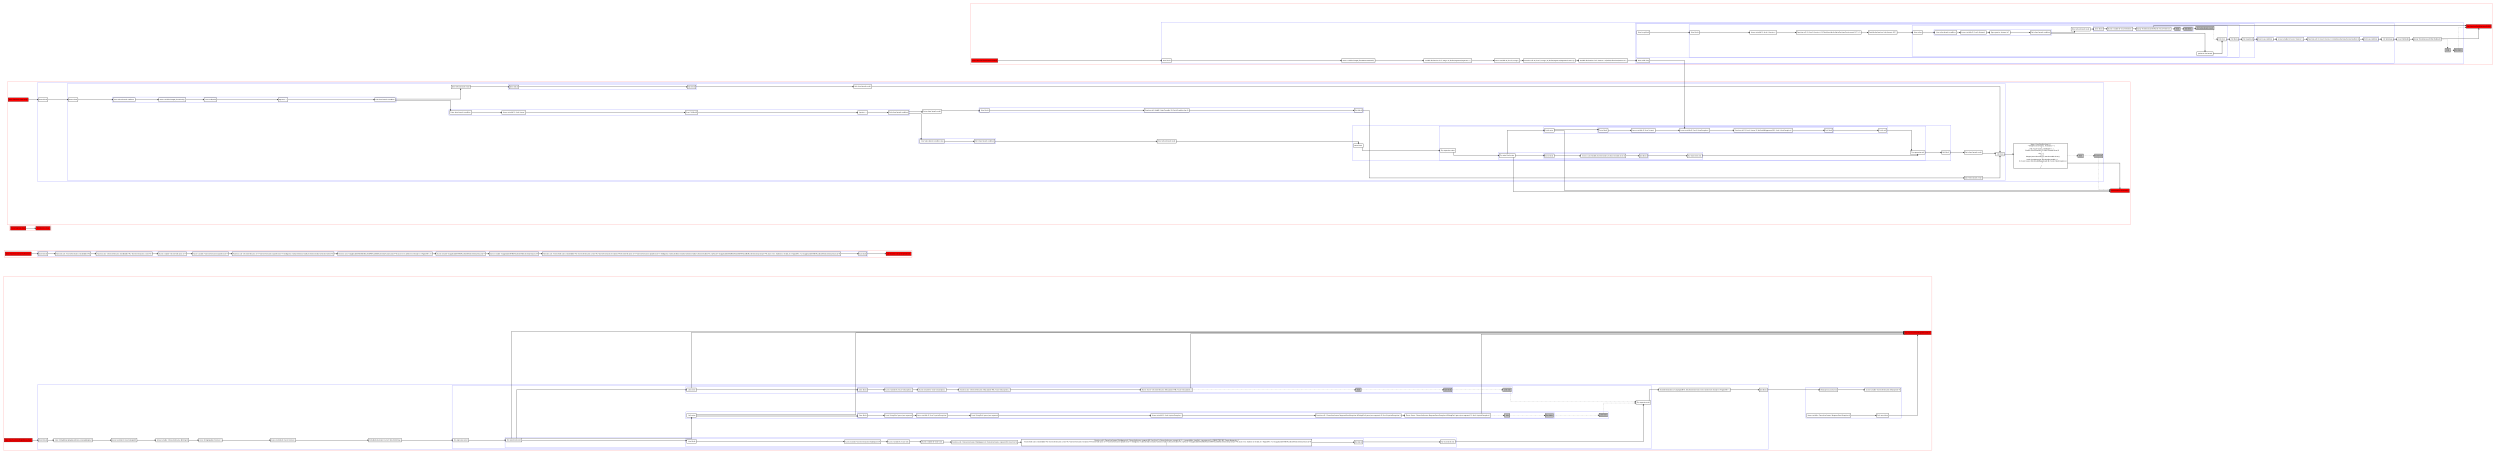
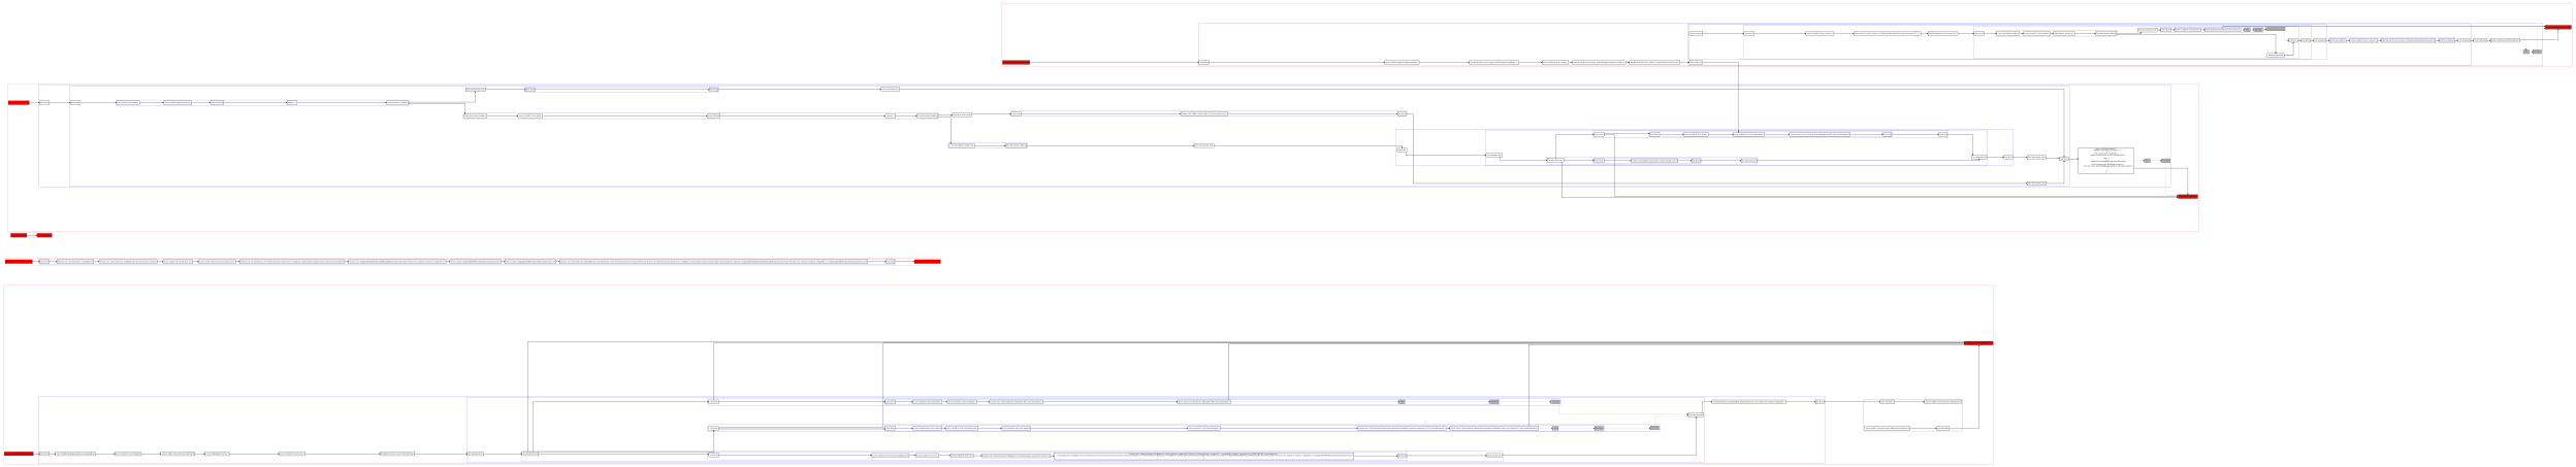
  digraph {
    fontname="Noto Serif"
    nodesep=3
    rankdir=LR
    splines=ortho
    node [fontname="Noto Serif" penwidth=2 shape=box]
    edge [fontname="Noto Serif" penwidth=2]
    n1 [label="Enter block"]
    n2 [label="Access variable <Unresolved name: HttpRequests>#"]
    n3 [label="Access variable R|<local>/url|"]
    n4 [label="Access variable R|<local>/url|"]
    n5 [label="Function call: <Unresolved name: HttpRequests>#.<Unresolved name: request>#(R|<local>/url|)"]
    n6 [label="Function call: <Unresolved name: HttpRequests>#.<Unresolved name: request>#(R|<local>/url|).<Unresolved name: connect>#(<L> = connect@fun <implicit>.<anonymous>(): <ERROR TYPE REF: Empty diagnostic> {\n    <Unresolved name: GsonBuilder>#().<Unresolved name: create>#().<Unresolved name: fromJson>#(<Unresolved name: it>#.<Unresolved name: inputStream>#.<Ambiguity: reader, [kotlin/io/reader, kotlin/io/reader, kotlin/io/reader]>#(), <getClass>(<Inapplicable(PARAMETER_MAPPING_ERROR): [kotlin/Array.Array]>#<R|class error: Symbol not found, for `PluginDTO`|>()).<Inapplicable(WRONG_RECEIVER): [kotlin/jvm/java]>#)\n}\n)"]
    n7 [label="Exit block"]
    n8 [label="Try main block enter"]
    n9 [label="Try main block exit"]
    n10 [label="Enter block"]
    n11 [label="Const: String(Can't parse json response)"]
    n12 [label="Access variable R|<local>/syntaxException|"]
    n13 [label="Const: String(Can't parse json response)"]
    n14 [label="Access variable R|<local>/syntaxException|"]
    n15 [label="Function call: <Unresolved name: ResponseParseException>#(String(Can't parse json response), R|<local>/syntaxException|)"]
    n16 [label="Throw: throw <Unresolved name: ResponseParseException>#(String(Can't parse json response), R|<local>/syntaxException|)"]
    n17 [fillcolor=gray label=Stub style=filled]
    n18 [fillcolor=gray label="Exit block" style=filled]
    n19 [label="Catch enter"]
    n20 [fillcolor=gray label="Catch exit" style=filled]
    n21 [label="Enter block"]
    n22 [label="Access variable R|<local>/ioException|"]
    n23 [label="Access variable R|<local>/ioException|"]
    n24 [label="Function call: <Unresolved name: IOException>#(R|<local>/ioException|)"]
    n25 [label="Throw: throw <Unresolved name: IOException>#(R|<local>/ioException|)"]
    n26 [fillcolor=gray label=Stub style=filled]
    n27 [fillcolor=gray label="Exit block" style=filled]
    n28 [label="Catch enter"]
    n29 [fillcolor=gray label="Catch exit" style=filled]
    n30 [label="Try expression enter"]
    n31 [label="Try expression exit"]
    n32 [label="Enter block"]
    n33 [label="Const: String(https://plugins.jetbrains.com/api/plugins/)"]
    n34 [label="Access variable R|<local>/pluginId|"]
    n35 [label="Access variable <Unresolved name: idString>#"]
    n36 [label="Const: String(/updates?version=)"]
    n37 [label="Access variable R|<local>/version|"]
    n38 [label="Variable declaration: lval url: R|kotlin/String|"]
    n39 [label="Variable declaration: lval pluginDTOs: R|kotlin/Array<class error: Symbol not found, for `PluginDTO`>|"]
    n40 [label="Exit block"]
-   n41 [label="IOException annotation"]
+   n41 [label="Enter annotation"]
    n42 [label="Access variable <Unresolved name: IOException>#"]
    n43 [label="Access variable <Unresolved name: ResponseParseException>#"]
    n44 [label="Exit annotation"]
    n45 [fillcolor=red label="Enter function fetchPluginReleaseDate" style=filled]
    n46 [fillcolor=red label="Exit function fetchPluginReleaseDate" style=filled]
    n47 [label="Enter block"]
    n48 [label="Function call: <Unresolved name: GsonBuilder>#()"]
    n49 [label="Function call: <Unresolved name: GsonBuilder>#().<Unresolved name: create>#()"]
    n50 [label="Access variable <Unresolved name: it>#"]
    n51 [label="Access variable <Unresolved name: inputStream>#"]
    n52 [label="Function call: <Unresolved name: it>#.<Unresolved name: inputStream>#.<Ambiguity: reader, [kotlin/io/reader, kotlin/io/reader, kotlin/io/reader]>#()"]
    n53 [label="Function call: <Inapplicable(PARAMETER_MAPPING_ERROR): [kotlin/Array.Array]>#<R|class error: Symbol not found, for `PluginDTO`|>()"]
    n54 [label="Access variable <Inapplicable(WRONG_RECEIVER): [kotlin/jvm/java]>#"]
    n55 [label="Access variable <Inapplicable(WRONG_RECEIVER): [kotlin/jvm/java]>#"]
    n56 [label="Function call: <Unresolved name: GsonBuilder>#().<Unresolved name: create>#().<Unresolved name: fromJson>#(<Unresolved name: it>#.<Unresolved name: inputStream>#.<Ambiguity: reader, [kotlin/io/reader, kotlin/io/reader, kotlin/io/reader]>#(), <getClass>(<Inapplicable(PARAMETER_MAPPING_ERROR): [kotlin/Array.Array]>#<R|class error: Symbol not found, for `PluginDTO`|>()).<Inapplicable(WRONG_RECEIVER): [kotlin/jvm/java]>#)"]
    n57 [label="Exit block"]
    n58 [fillcolor=red label="Enter function anonymousFunction" style=filled]
    n59 [fillcolor=red label="Exit function anonymousFunction" style=filled]
    n60 [fillcolor=red label="Enter function close" style=filled]
    n61 [fillcolor=red label="Exit function close" style=filled]
    n62 [label="Enter when branch condition "]
    n63 [label="Access variable this@R|/closeFinally|"]
    n64 [label="Const: Null(null)"]
    n65 [label="Operator =="]
    n66 [label="Exit when branch condition"]
    n67 [label="Enter when branch condition "]
    n68 [label="Access variable R|<local>/cause|"]
    n69 [label="Const: Null(null)"]
    n70 [label="Operator =="]
    n71 [label="Exit when branch condition"]
    n72 [label="Enter when branch condition else"]
    n73 [label="Exit when branch condition"]
    n74 [label="Enter block"]
    n75 [label="Function call: this@R|/AutoCloseable|.R|/AutoCloseable.close|()"]
    n76 [label="Exit block"]
    n77 [label="Try main block enter"]
    n78 [label="Try main block exit"]
    n79 [label="Enter block"]
    n80 [label="Access variable R|<local>/cause|"]
    n81 [label="Access variable R|<local>/closeException|"]
    n82 [label="Function call: R|<local>/cause|.R|kotlin/addSuppressed|(R|<local>/closeException|)"]
    n83 [label="Exit block"]
    n84 [label="Catch enter"]
    n85 [label="Catch exit"]
    n86 [label="Try expression enter"]
    n87 [label="Try expression exit"]
    n88 [label="Enter block"]
    n89 [label="Exit block"]
    n90 [label="Enter block"]
    n91 [label="Function call: this@R|/AutoCloseable|.R|/AutoCloseable.close|()"]
    n92 [label="Exit block"]
    n93 [label="Enter block"]
    n94 [label="Exit block"]
    n95 [label="Enter when"]
    n96 [label="Enter when branch result"]
    n97 [label="Exit when branch result"]
    n98 [label="Enter when branch result"]
    n99 [label="Exit when branch result"]
    n100 [label="Enter when branch result"]
    n101 [label="Exit when branch result"]
    n102 [label="Exit when"]
    n103 [label="Enter block"]
    n104 [label="Jump: ^closeFinally when () {\n    ==(this@R|/closeFinally|, Null(null)) ->  {\n    }\n    ==(R|<local>/cause|, Null(null)) ->  {\n        this@R|/AutoCloseable|.R|/AutoCloseable.close|()\n    }\n    else ->  {\n        try {\n            this@R|/AutoCloseable|.R|/AutoCloseable.close|()\n        }\n        catch (closeException: R|kotlin/Throwable|) {\n            R|<local>/cause|.R|kotlin/addSuppressed|(R|<local>/closeException|)\n        }\n\n    }\n}\n"]
    n105 [fillcolor=gray label=Stub style=filled]
    n106 [fillcolor=gray label="Exit block" style=filled]
    n107 [fillcolor=red label="Enter function closeFinally" style=filled]
    n108 [fillcolor=red label="Exit function closeFinally" style=filled]
    n109 [label="Enter loop condition"]
    n110 [label="Access variable R|<local>/<iterator>|"]
    n111 [label="Function call: R|<local>/<iterator>|.R|kotlin/collections/Iterator.hasNext|()"]
    n112 [label="Exit loop condition"]
    n113 [label="Enter when branch condition "]
    n114 [label="Access variable R|<local>/element|"]
    n115 [label="Type operator: element is T"]
    n116 [label="Exit when branch condition"]
    n117 [label="Enter block"]
    n118 [label="Access variable R|<local>/element|"]
    n119 [label="Jump: ^firstIsInstanceOrNull R|<local>/element|"]
    n120 [fillcolor=gray label=Stub style=filled]
    n121 [fillcolor=gray label="Exit block" style=filled]
    n122 [label="Enter when"]
    n123 [label="Synthetic else branch"]
    n124 [label="Enter when branch result"]
    n125 [fillcolor=gray label="Exit when branch result" style=filled]
    n126 [label="Exit when"]
    n127 [label="Enter block"]
    n128 [label="Access variable R|<local>/<iterator>|"]
    n129 [label="Function call: R|<local>/<iterator>|.R|FakeOverride<kotlin/collections/Iterator.next: R|T|>|()"]
    n130 [label="Variable declaration: lval element: R|T|"]
    n131 [label="Exit block"]
    n132 [label="Enter loop block"]
    n133 [label="Exit loop block"]
    n134 [label="Enter while loop"]
    n135 [label="Exit whileloop"]
    n136 [label="Enter block"]
    n137 [label="Access variable this@R|/firstIsInstanceOrNull|"]
    n138 [label="Variable declaration: lval <range>: R|kotlin/sequences/Sequence<*>|"]
    n139 [label="Access variable R|<local>/<range>|"]
    n140 [label="Function call: R|<local>/<range>|.R|kotlin/sequences/Sequence.iterator|()"]
    n141 [label="Variable declaration: lval <iterator>: R|kotlin/collections/Iterator<T>|"]
    n142 [label="Const: Null(null)"]
    n143 [label="Jump: ^firstIsInstanceOrNull Null(null)"]
    n144 [fillcolor=gray label=Stub style=filled]
    n145 [fillcolor=gray label="Exit block" style=filled]
    n146 [fillcolor=red label="Enter function firstIsInstanceOrNull" style=filled]
    n147 [fillcolor=red label="Exit function firstIsInstanceOrNull" style=filled]
    subgraph cluster_1 {
      color=red
      n45
      n46
      subgraph cluster_2 {
        color=blue
        n32
        n33
        n34
        n35
        n36
        n37
        n38
        n39
        n40
        subgraph cluster_3 {
          color=blue
          n30
          n31
          subgraph cluster_4 {
            color=blue
            n8
            n9
            subgraph cluster_5 {
              color=blue
              n1
              n2
              n3
              n4
              n5
              n6
              n7
            }
          }
          subgraph cluster_6 {
            color=blue
            n19
            n20
            subgraph cluster_7 {
              color=blue
              n10
              n11
              n12
              n13
              n14
              n15
              n16
              n17
              n18
            }
          }
          subgraph cluster_8 {
            color=blue
            n28
            n29
            subgraph cluster_9 {
              color=blue
              n21
              n22
              n23
              n24
              n25
              n26
              n27
            }
          }
        }
      }
      subgraph cluster_10 {
        color=blue
        n41
        n42
        n43
        n44
      }
    }
    subgraph cluster_11 {
      color=red
      n58
      n59
      subgraph cluster_12 {
        color=blue
        n47
        n48
        n49
        n50
        n51
        n52
        n53
        n54
        n55
        n56
        n57
      }
    }
    subgraph cluster_13 {
      color=red
      n60
      n61
    }
    subgraph cluster_14 {
      color=red
      n107
      n108
      subgraph cluster_15 {
        color=blue
        n103
        n104
        n105
        n106
        subgraph cluster_16 {
          color=blue
          n95
          n96
          n97
          n98
          n99
          n100
          n101
          n102
          subgraph cluster_17 {
            color=blue
            n62
            n63
            n64
            n65
            n66
          }
          subgraph cluster_18 {
            color=blue
            n67
            n68
            n69
            n70
            n71
          }
          subgraph cluster_19 {
            color=blue
            n72
            n73
          }
          subgraph cluster_20 {
            color=blue
            n88
            n89
            subgraph cluster_21 {
              color=blue
              n86
              n87
              subgraph cluster_22 {
                color=blue
                n77
                n78
                subgraph cluster_23 {
                  color=blue
                  n74
                  n75
                  n76
                }
              }
              subgraph cluster_24 {
                color=blue
                n84
                n85
                subgraph cluster_25 {
                  color=blue
                  n79
                  n80
                  n81
                  n82
                  n83
                }
              }
            }
          }
          subgraph cluster_26 {
            color=blue
            n90
            n91
            n92
          }
          subgraph cluster_27 {
            color=blue
            n93
            n94
          }
        }
      }
    }
    subgraph cluster_28 {
      color=red
      n146
      n147
      subgraph cluster_29 {
        color=blue
        n136
        n137
        n138
        n139
        n140
        n141
        n142
        n143
        n144
        n145
        subgraph cluster_30 {
          color=blue
          n134
          n135
          subgraph cluster_31 {
            color=blue
            n109
            n110
            n111
            n112
          }
          subgraph cluster_32 {
            color=blue
            n132
            n133
            subgraph cluster_33 {
              color=blue
              n127
              n128
              n129
              n130
              n131
              subgraph cluster_34 {
                color=blue
                n122
                n123
                n124
                n125
                n126
                subgraph cluster_35 {
                  color=blue
                  n113
                  n114
                  n115
                  n116
                }
                subgraph cluster_36 {
                  color=blue
                  n117
                  n118
                  n119
                  n120
                  n121
                }
              }
            }
          }
        }
      }
    }
    n1 -> n2
    n2 -> n3
    n3 -> n4
    n4 -> n5
    n5 -> n6
    n6 -> n7
    n7 -> n9
    n8 -> n1
    n8 -> n19
    n8 -> n28
    n8 -> n46
    n9 -> n31
    n10 -> n11
    n11 -> n12
    n12 -> n13
    n13 -> n14
    n14 -> n15
    n15 -> n16
    n16 -> n17 [style=dotted]
    n16 -> n46
    n17 -> n18 [style=dotted]
    n18 -> n20 [style=dotted]
    n19 -> n10
    n19 -> n46
    n20 -> n31 [style=dotted]
    n21 -> n22
    n22 -> n23
    n23 -> n24
    n24 -> n25
    n25 -> n26 [style=dotted]
    n25 -> n46
    n26 -> n27 [style=dotted]
    n27 -> n29 [style=dotted]
    n28 -> n21
    n28 -> n46
    n29 -> n31 [style=dotted]
    n30 -> n8
    n31 -> n39
    n32 -> n33
    n33 -> n34
    n34 -> n35
    n35 -> n36
    n36 -> n37
    n37 -> n38
    n38 -> n30
    n39 -> n40
    n40 -> n41
    n41 -> n42
    n43 -> n44
    n44 -> n46
    n45 -> n32
    n47 -> n48
    n48 -> n49
    n49 -> n50
    n50 -> n51
    n51 -> n52
    n52 -> n53
    n53 -> n54
    n54 -> n55
    n55 -> n56
    n56 -> n57
    n57 -> n59
    n58 -> n47
    n60 -> n61
    n62 -> n63
    n63 -> n64
    n64 -> n65
    n65 -> n66
    n66 -> n67
    n66 -> n100
    n67 -> n68
    n68 -> n69
    n69 -> n70
    n70 -> n71
    n71 -> n72
    n71 -> n98
    n72 -> n73
    n73 -> n96
    n74 -> n75
    n75 -> n76
    n76 -> n78
    n77 -> n74
    n77 -> n84
    n77 -> n108
    n78 -> n87
    n79 -> n80
    n80 -> n81
    n81 -> n82
    n82 -> n83
    n83 -> n85
    n84 -> n79
    n84 -> n108
    n85 -> n87
    n86 -> n77
    n87 -> n89
    n88 -> n86
    n89 -> n97
    n90 -> n91
    n91 -> n92
    n92 -> n99
    n93 -> n94
    n94 -> n101
    n95 -> n62
    n96 -> n88
    n97 -> n102
    n98 -> n90
    n99 -> n102
    n100 -> n93
    n101 -> n102
    n102 -> n104
    n103 -> n95
    n104 -> n105 [style=dotted]
    n104 -> n108
    n105 -> n106 [style=dotted]
    n106 -> n108 [style=dotted]
    n107 -> n103
    n109 -> n110
    n110 -> n111
    n111 -> n112
    n112 -> n135
    n113 -> n114
    n114 -> n115
    n115 -> n116
    n116 -> n123
    n116 -> n124
    n117 -> n118
    n118 -> n119
    n119 -> n120 [style=dotted]
    n119 -> n147
    n120 -> n121 [style=dotted]
    n121 -> n125 [style=dotted]
    n122 -> n113
    n123 -> n126
    n124 -> n117
    n125 -> n126 [style=dotted]
    n126 -> n131
    n127 -> n128
    n128 -> n129
    n129 -> n130
    n130 -> n122
    n131 -> n133
    n132 -> n127
    n133 -> n109
    n134 -> n81
    n135 -> n142
    n136 -> n137
    n137 -> n138
    n138 -> n139
    n139 -> n140
    n140 -> n141
    n141 -> n134
    n142 -> n143
    n143 -> n144 [style=dotted]
    n143 -> n147
    n144 -> n145 [style=dotted]
    n145 -> n147 [style=dotted]
    n146 -> n136
  }
